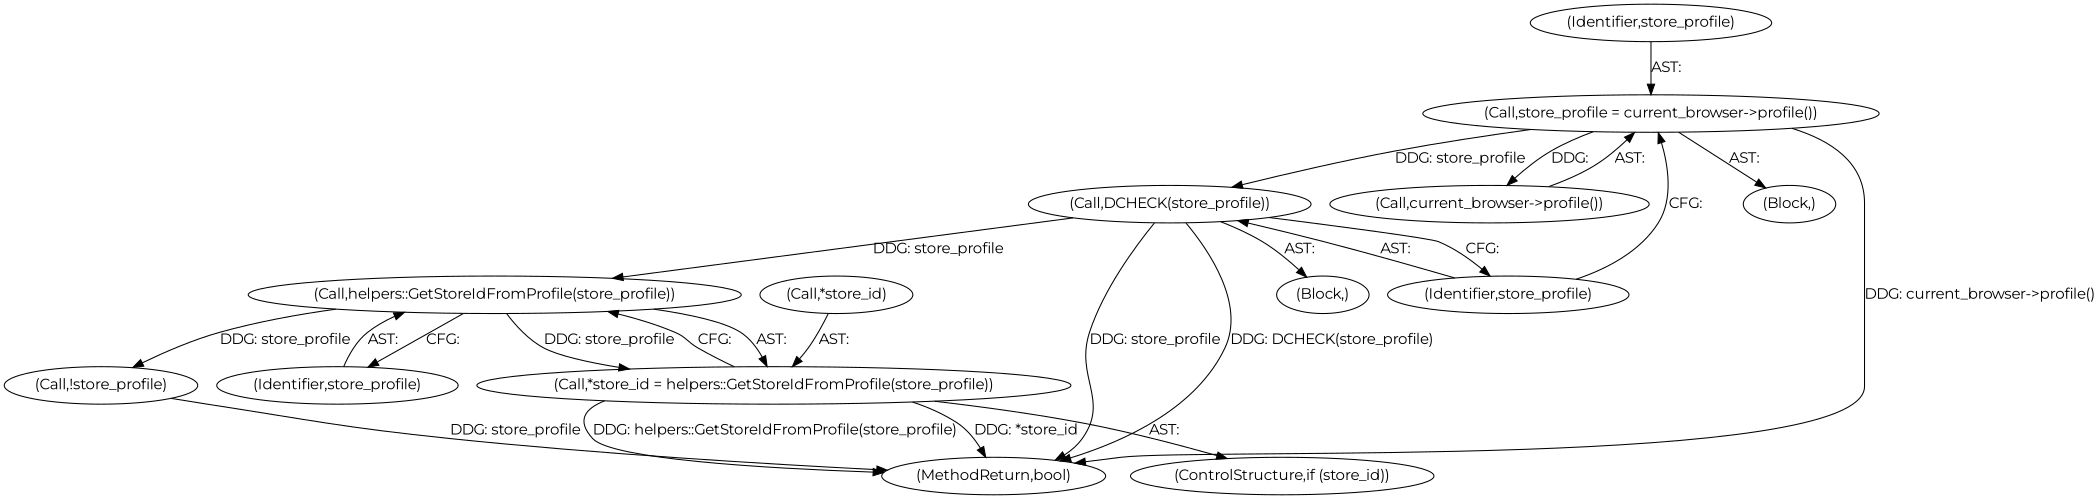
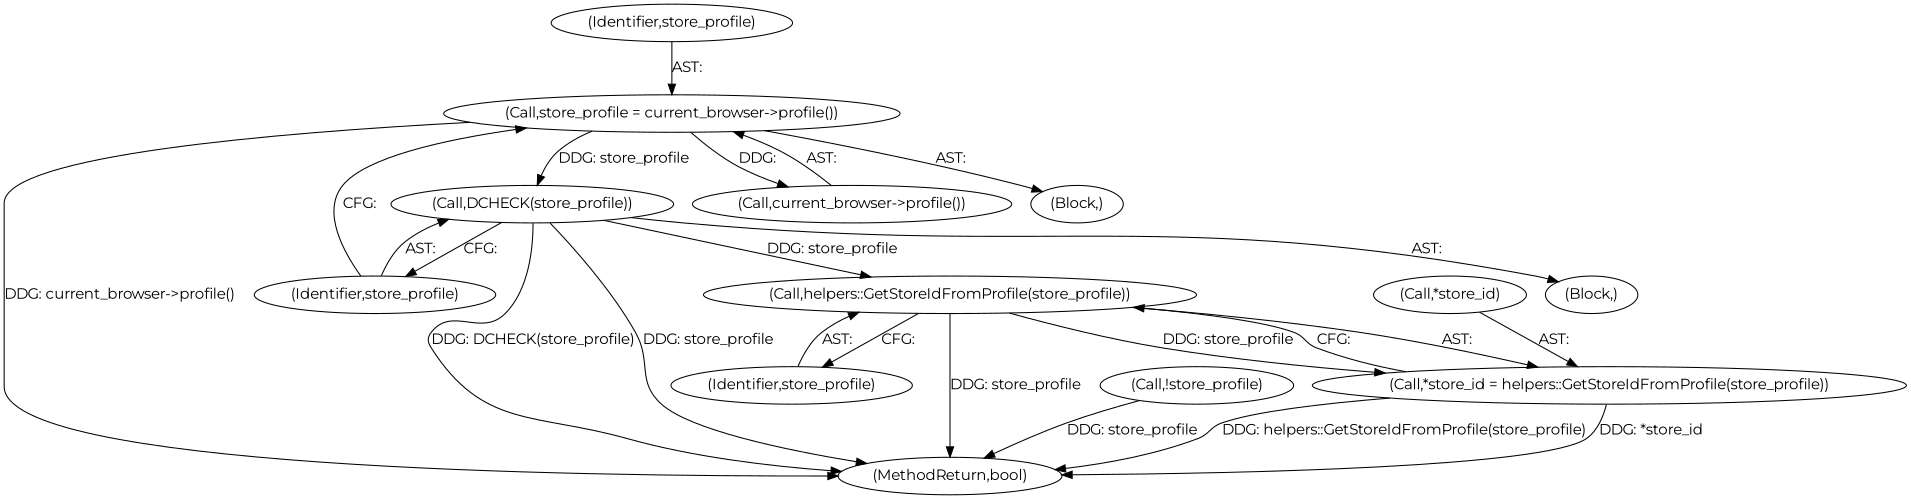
  digraph {
    fontname=Montserrat
    node [fontname=Montserrat]
    edge [fontname=Montserrat]
    n1 [label="(Call,store_profile = current_browser->profile())"]
    n2 [label="(Call,DCHECK(store_profile))"]
    n3 [label="(Call,current_browser->profile())"]
    n4 [label="(MethodReturn,bool)"]
    n5 [label="(Block,)"]
    n6 [label="(Call,helpers::GetStoreIdFromProfile(store_profile))"]
    n7 [label="(Block,)"]
    n8 [label="(Identifier,store_profile)"]
    n9 [label="(Call,*store_id = helpers::GetStoreIdFromProfile(store_profile))"]
    n10 [label="(Identifier,store_profile)"]
-   n11 [label="(ControlStructure,if (store_id))"]
    n12 [label="(Call,!store_profile)"]
    n13 [label="(Call,*store_id)"]
    n14 [label="(Identifier,store_profile)"]
    n1 -> n2 [label="DDG: store_profile"]
    n1 -> n3 [label="DDG: "]
    n1 -> n4 [label="DDG: current_browser->profile()"]
    n1 -> n5 [label="AST: "]
    n2 -> n4 [label="DDG: DCHECK(store_profile)"]
    n2 -> n4 [label="DDG: store_profile"]
    n2 -> n6 [label="DDG: store_profile"]
    n2 -> n7 [label="AST: "]
    n2 -> n8 [label="CFG: "]
    n3 -> n1 [label="AST: "]
-   n6 -> n12 [label="DDG: store_profile"]
+   n6 -> n4 [label="DDG: store_profile"]
    n6 -> n9 [label="AST: "]
    n6 -> n9 [label="DDG: store_profile"]
    n6 -> n10 [label="CFG: "]
    n8 -> n1 [label="CFG: "]
    n8 -> n2 [label="AST: "]
    n9 -> n4 [label="DDG: helpers::GetStoreIdFromProfile(store_profile)"]
    n9 -> n4 [label="DDG: *store_id"]
    n9 -> n6 [label="CFG: "]
-   n9 -> n11 [label="AST: "]
    n10 -> n6 [label="AST: "]
    n12 -> n4 [label="DDG: store_profile"]
    n13 -> n9 [label="AST: "]
    n14 -> n1 [label="AST: "]
  }
